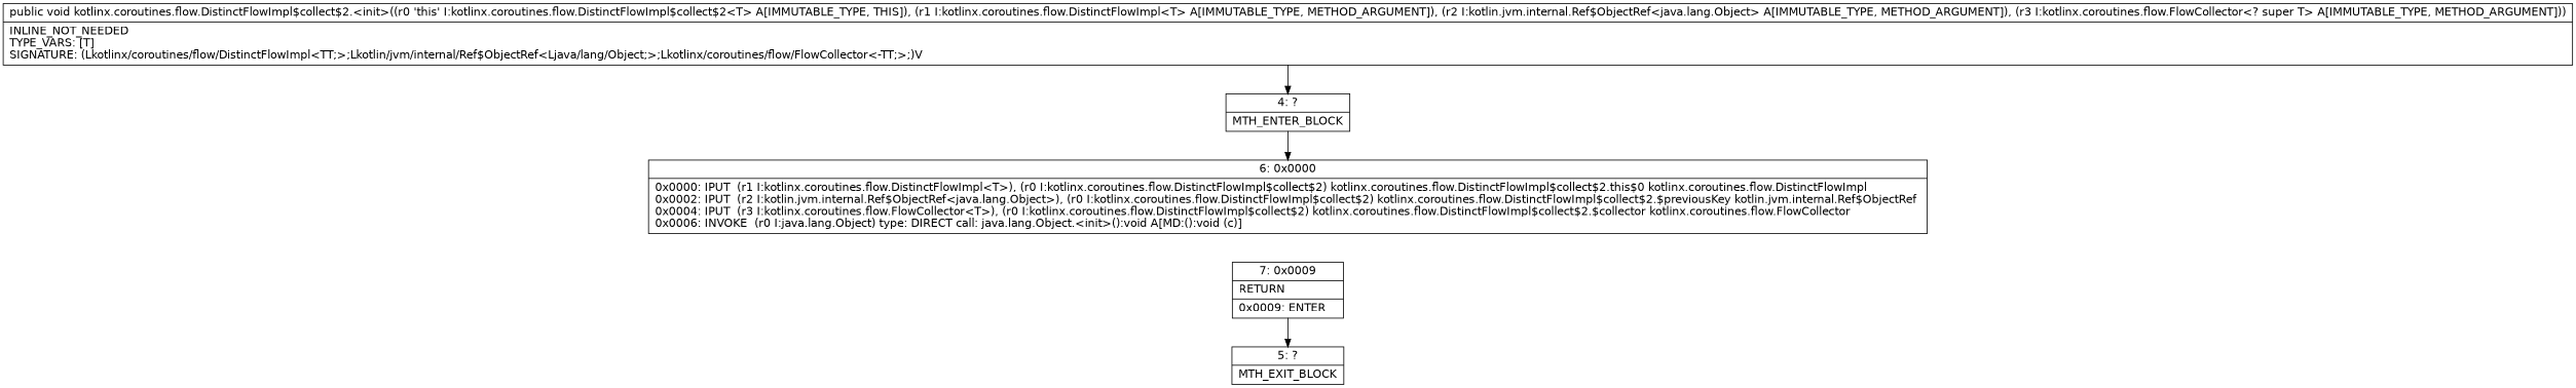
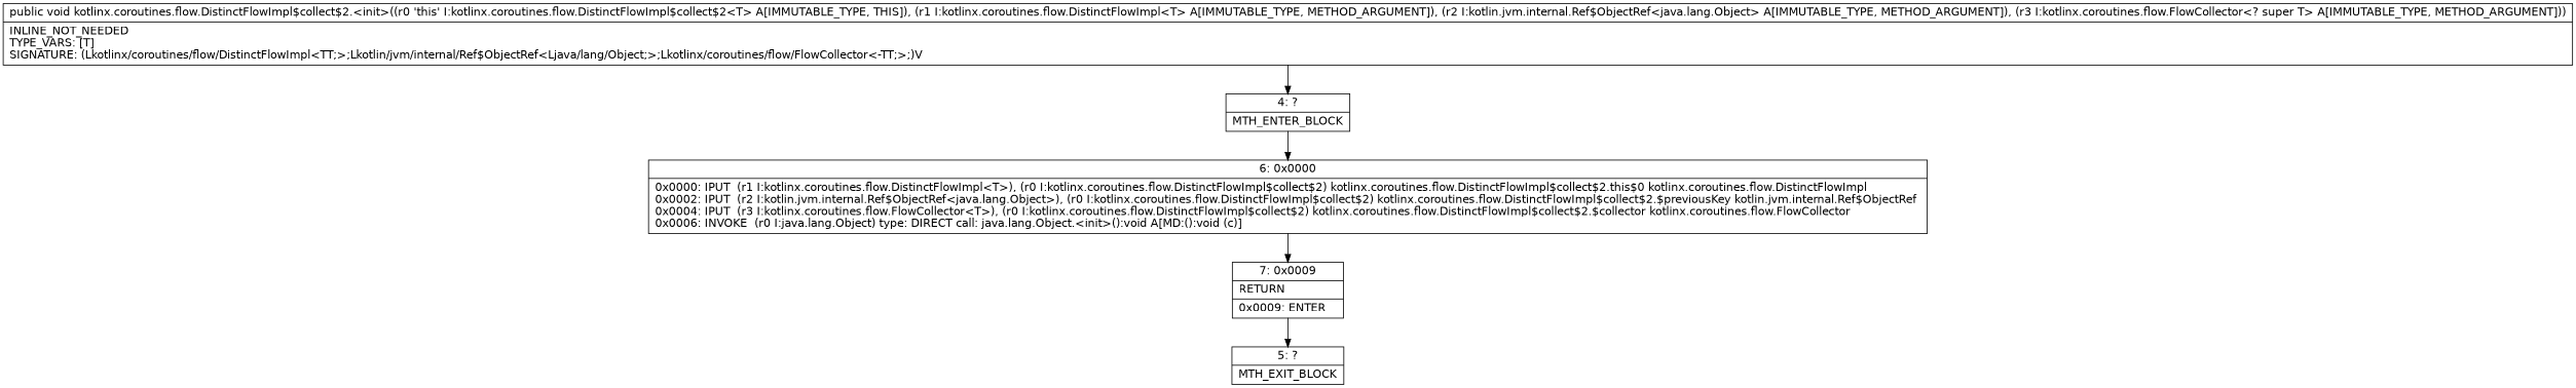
  digraph {
    fontname="DejaVu Sans"
    node [fontname="DejaVu Sans" shape=record]
    edge [fontname="DejaVu Sans"]
    n1 [label="{4\:\ ?|MTH_ENTER_BLOCK\l}"]
    n2 [label="{6\:\ 0x0000|0x0000: IPUT  (r1 I:kotlinx.coroutines.flow.DistinctFlowImpl\<T\>), (r0 I:kotlinx.coroutines.flow.DistinctFlowImpl$collect$2) kotlinx.coroutines.flow.DistinctFlowImpl$collect$2.this$0 kotlinx.coroutines.flow.DistinctFlowImpl \l0x0002: IPUT  (r2 I:kotlin.jvm.internal.Ref$ObjectRef\<java.lang.Object\>), (r0 I:kotlinx.coroutines.flow.DistinctFlowImpl$collect$2) kotlinx.coroutines.flow.DistinctFlowImpl$collect$2.$previousKey kotlin.jvm.internal.Ref$ObjectRef \l0x0004: IPUT  (r3 I:kotlinx.coroutines.flow.FlowCollector\<T\>), (r0 I:kotlinx.coroutines.flow.DistinctFlowImpl$collect$2) kotlinx.coroutines.flow.DistinctFlowImpl$collect$2.$collector kotlinx.coroutines.flow.FlowCollector \l0x0006: INVOKE  (r0 I:java.lang.Object) type: DIRECT call: java.lang.Object.\<init\>():void A[MD:():void (c)]\l}"]
    n3 [label="{7\:\ 0x0009|RETURN\l|0x0009: ENTER   \l}"]
    n4 [label="{5\:\ ?|MTH_EXIT_BLOCK\l}"]
    n5 [label="{public void kotlinx.coroutines.flow.DistinctFlowImpl$collect$2.\<init\>((r0 'this' I:kotlinx.coroutines.flow.DistinctFlowImpl$collect$2\<T\> A[IMMUTABLE_TYPE, THIS]), (r1 I:kotlinx.coroutines.flow.DistinctFlowImpl\<T\> A[IMMUTABLE_TYPE, METHOD_ARGUMENT]), (r2 I:kotlin.jvm.internal.Ref$ObjectRef\<java.lang.Object\> A[IMMUTABLE_TYPE, METHOD_ARGUMENT]), (r3 I:kotlinx.coroutines.flow.FlowCollector\<? super T\> A[IMMUTABLE_TYPE, METHOD_ARGUMENT]))  | INLINE_NOT_NEEDED\lTYPE_VARS: [T]\lSIGNATURE: (Lkotlinx\/coroutines\/flow\/DistinctFlowImpl\<TT;\>;Lkotlin\/jvm\/internal\/Ref$ObjectRef\<Ljava\/lang\/Object;\>;Lkotlinx\/coroutines\/flow\/FlowCollector\<\-TT;\>;)V\l}"]
    n1 -> n2
+   n2 -> n3
    n3 -> n4
    n5 -> n1
  }
